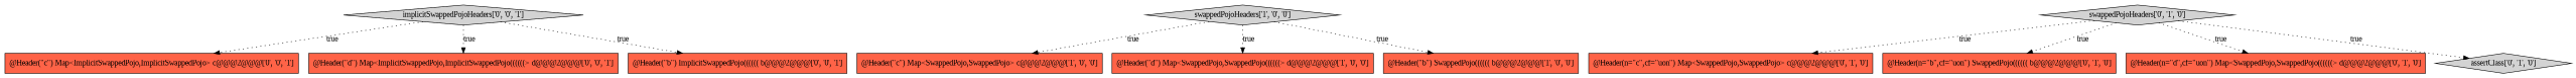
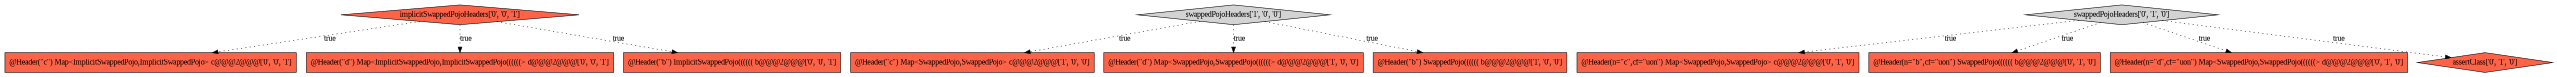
  digraph {
    fontname="Liberation Serif"
    node [fillcolor=tomato fontname="Liberation Serif" shape=box style=filled]
    edge [fontname="Liberation Serif" style=dotted]
    n1 [label="@Header(\"c\") Map<ImplicitSwappedPojo,ImplicitSwappedPojo> c@@@2@@@['0', '0', '1']"]
    n2 [fillcolor=lightgray label="swappedPojoHeaders['1', '0', '0']" shape=diamond]
    n3 [label="@Header(\"c\") Map<SwappedPojo,SwappedPojo> c@@@2@@@['1', '0', '0']"]
    n4 [label="@Header(\"d\") Map<SwappedPojo,SwappedPojo((((((> d@@@2@@@['1', '0', '0']"]
    n5 [label="@Header(\"b\") SwappedPojo(((((( b@@@2@@@['1', '0', '0']"]
    n6 [fillcolor=lightgray label="swappedPojoHeaders['0', '1', '0']" shape=diamond]
    n7 [label="@Header(n=\"c\",cf=\"uon\") Map<SwappedPojo,SwappedPojo> c@@@2@@@['0', '1', '0']"]
    n8 [label="@Header(n=\"b\",cf=\"uon\") SwappedPojo(((((( b@@@2@@@['0', '1', '0']"]
    n9 [label="@Header(n=\"d\",cf=\"uon\") Map<SwappedPojo,SwappedPojo((((((> d@@@2@@@['0', '1', '0']"]
-   n10 [fillcolor=lightgray label="assertClass['0', '1', '0']" shape=diamond]
+   n10 [label="assertClass['0', '1', '0']" shape=diamond]
    n11 [label="@Header(\"d\") Map<ImplicitSwappedPojo,ImplicitSwappedPojo((((((> d@@@2@@@['0', '0', '1']"]
-   n12 [fillcolor=lightgray label="implicitSwappedPojoHeaders['0', '0', '1']" shape=diamond]
+   n12 [label="implicitSwappedPojoHeaders['0', '0', '1']" shape=diamond]
    n13 [label="@Header(\"b\") ImplicitSwappedPojo(((((( b@@@2@@@['0', '0', '1']"]
    n2 -> n3 [label=true]
    n2 -> n4 [label=true]
    n2 -> n5 [label=true]
    n6 -> n7 [label=true]
    n6 -> n8 [label=true]
    n6 -> n9 [label=true]
    n6 -> n10 [label=true]
    n12 -> n1 [label=true]
    n12 -> n11 [label=true]
    n12 -> n13 [label=true]
  }
